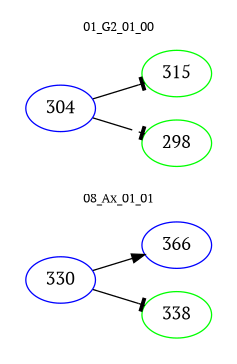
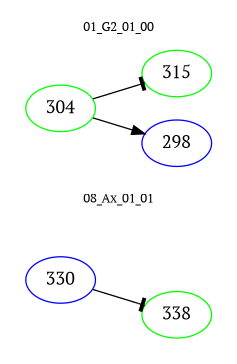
  digraph {
    fontname="PT Serif"
    rankdir=LR
    node [color=blue fontname="PT Serif"]
    edge [arrowhead=tee color=black fontname="PT Serif"]
    n1 [label=330]
    n2 [color=green label=338]
-   n3 [label=366]
-   n4 [label=304]
-   n5 [color=green label=298]
+   n4 [color=green label=304]
+   n5 [label=298]
    n6 [color=green label=315]
    subgraph cluster_1 {
      color=white
      fontsize=10
      label="08_Ax_01_01"
      n1
      n2
-     n3
    }
    subgraph cluster_2 {
      color=white
      fontsize=10
      label="01_G2_01_00"
      n4
      n5
      n6
    }
    n1 -> n2
-   n1 -> n3 [arrowhead=normal]
-   n4 -> n5
+   n4 -> n5 [arrowhead=normal]
    n4 -> n6
  }
